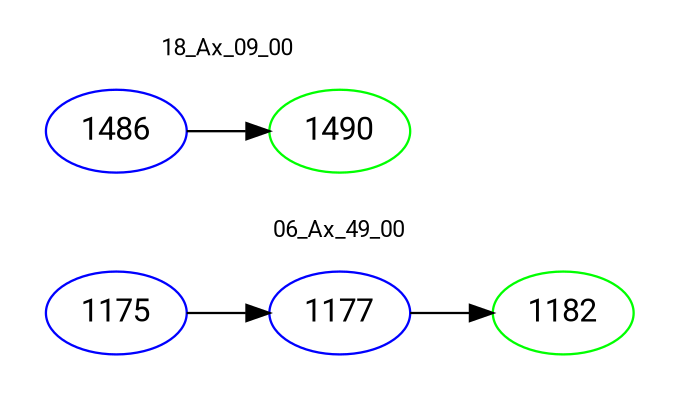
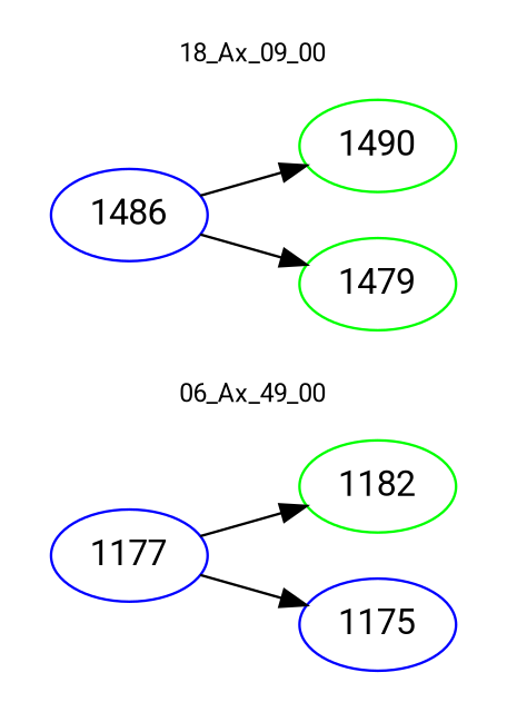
  digraph {
    fontname=Roboto
    rankdir=LR
    node [color=blue fontname=Roboto]
    edge [color=black fontname=Roboto]
    n1 [label=1177]
    n2 [label=1175]
    n3 [color=green label=1182]
    n4 [label=1486]
+   n5 [color=green label=1479]
    n6 [color=green label=1490]
    subgraph cluster_1 {
      color=white
      fontsize=10
      label="06_Ax_49_00"
      n1
      n2
      n3
    }
    subgraph cluster_2 {
      color=white
      fontsize=10
      label="18_Ax_09_00"
      n4
+     n5
      n6
    }
-   n2 -> n1
+   n1 -> n2
    n1 -> n3
+   n4 -> n5
    n4 -> n6
  }
